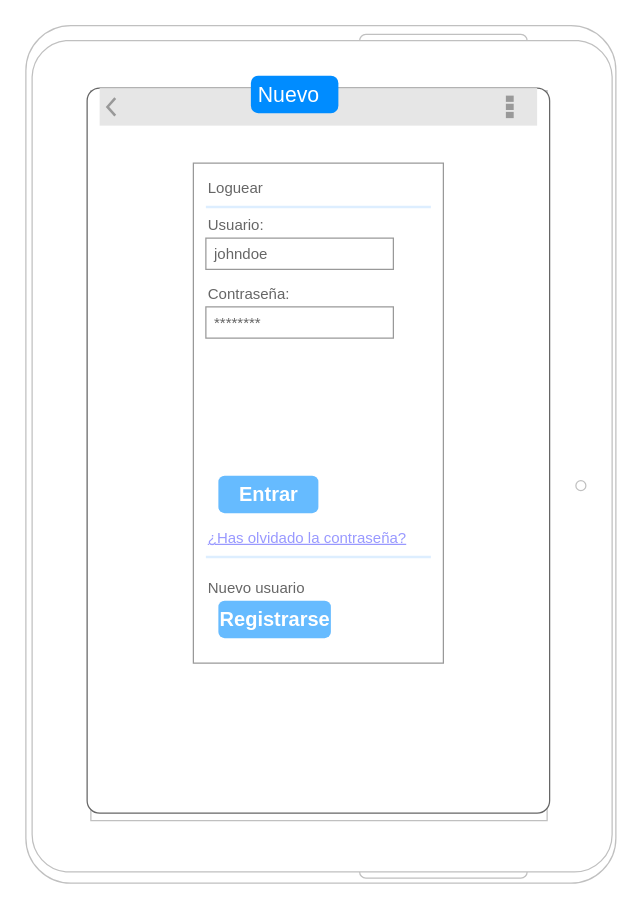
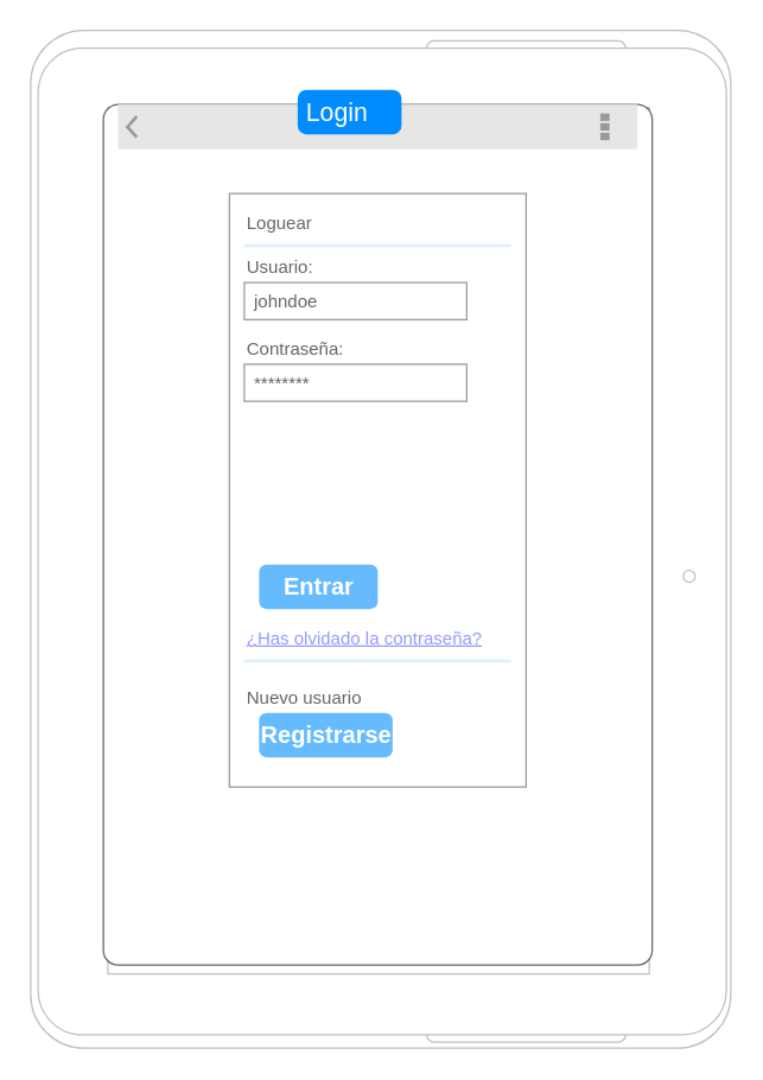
  <mxCell id="0" />
  <mxCell id="1" parent="0" />
  <mxCell id="2" value="" style="verticalLabelPosition=bottom;verticalAlign=top;html=1;shadow=0;dashed=0;strokeWidth=1;shape=mxgraph.android.tab2;strokeColor=#c0c0c0;" vertex="1" parent="1"><mxGeometry x="20" y="20" width="472" height="686" as="geometry" /></mxCell>
  <mxCell id="3" value="" style="shape=mxgraph.mockup.containers.marginRect;rectMarginTop=10;strokeColor=#666666;strokeWidth=1;dashed=0;rounded=1;arcSize=5;recursiveResize=0;" vertex="1" parent="1"><mxGeometry x="69" y="60" width="370" height="590" as="geometry" /></mxCell>
  <mxCell id="4" value="" style="strokeWidth=1;html=1;shadow=0;dashed=0;shape=mxgraph.android.action_bar_landscape;fillColor=#E6E6E6;strokeColor=#c0c0c0;strokeWidth=2;" vertex="1" parent="3"><mxGeometry x="10" y="10" width="350" height="30" as="geometry" /></mxCell>
  <mxCell id="5" value="" style="strokeWidth=1;shadow=0;dashed=0;align=center;html=1;shape=mxgraph.mockup.forms.rrect;rSize=0;strokeColor=#999999;fillColor=#ffffff;" vertex="1" parent="3"><mxGeometry x="85" y="70" width="200" height="400" as="geometry" /></mxCell>
  <mxCell id="6" value="Loguear" style="strokeWidth=1;shadow=0;dashed=0;align=center;html=1;shape=mxgraph.mockup.forms.anchor;fontSize=12;fontColor=#666666;align=left;resizeWidth=1;spacingLeft=0;" vertex="1" parent="5"><mxGeometry width="100" height="20" relative="1" as="geometry"><mxPoint x="10" y="10" as="offset" /></mxGeometry></mxCell>
  <mxCell id="7" value="" style="shape=line;strokeColor=#ddeeff;strokeWidth=2;html=1;resizeWidth=1;" vertex="1" parent="5"><mxGeometry width="180" height="10" relative="1" as="geometry"><mxPoint x="10" y="30" as="offset" /></mxGeometry></mxCell>
  <mxCell id="8" value="Usuario:" style="strokeWidth=1;shadow=0;dashed=0;align=center;html=1;shape=mxgraph.mockup.forms.anchor;fontSize=12;fontColor=#666666;align=left;resizeWidth=1;spacingLeft=0;" vertex="1" parent="5"><mxGeometry width="100" height="20" relative="1" as="geometry"><mxPoint x="10" y="40" as="offset" /></mxGeometry></mxCell>
  <mxCell id="9" value="johndoe" style="strokeWidth=1;shadow=0;dashed=0;align=center;html=1;shape=mxgraph.mockup.forms.rrect;rSize=0;strokeColor=#999999;fontColor=#666666;align=left;spacingLeft=5;resizeWidth=1;" vertex="1" parent="5"><mxGeometry width="150" height="25" relative="1" as="geometry"><mxPoint x="10" y="60" as="offset" /></mxGeometry></mxCell>
  <mxCell id="10" value="Contraseña:" style="strokeWidth=1;shadow=0;dashed=0;align=center;html=1;shape=mxgraph.mockup.forms.anchor;fontSize=12;fontColor=#666666;align=left;resizeWidth=1;spacingLeft=0;" vertex="1" parent="5"><mxGeometry width="100" height="20" relative="1" as="geometry"><mxPoint x="10" y="95" as="offset" /></mxGeometry></mxCell>
  <mxCell id="11" value="********" style="strokeWidth=1;shadow=0;dashed=0;align=center;html=1;shape=mxgraph.mockup.forms.rrect;rSize=0;strokeColor=#999999;fontColor=#666666;align=left;spacingLeft=5;resizeWidth=1;" vertex="1" parent="5"><mxGeometry width="150" height="25" relative="1" as="geometry"><mxPoint x="10" y="115" as="offset" /></mxGeometry></mxCell>
  <mxCell id="12" value="Entrar" style="strokeWidth=1;shadow=0;dashed=0;align=center;html=1;shape=mxgraph.mockup.forms.rrect;rSize=5;strokeColor=none;fontColor=#ffffff;fillColor=#66bbff;fontSize=16;fontStyle=1;" vertex="1" parent="5"><mxGeometry y="1" width="80" height="30" relative="1" as="geometry"><mxPoint x="20" y="-150" as="offset" /></mxGeometry></mxCell>
  <mxCell id="13" value="&lt;div&gt;¿Has olvidado la contraseña?&lt;/div&gt;" style="strokeWidth=1;shadow=0;dashed=0;align=center;html=1;shape=mxgraph.mockup.forms.anchor;fontSize=12;fontColor=#9999ff;align=left;spacingLeft=0;fontStyle=4;resizeWidth=1;" vertex="1" parent="5"><mxGeometry y="1" width="150" height="20" relative="1" as="geometry"><mxPoint x="10" y="-110" as="offset" /></mxGeometry></mxCell>
  <mxCell id="14" value="" style="shape=line;strokeColor=#ddeeff;strokeWidth=2;html=1;resizeWidth=1;" vertex="1" parent="5"><mxGeometry y="1" width="180" height="10" relative="1" as="geometry"><mxPoint x="10" y="-90" as="offset" /></mxGeometry></mxCell>
  <mxCell id="15" value="&lt;div&gt;Nuevo usuario&lt;/div&gt;" style="strokeWidth=1;shadow=0;dashed=0;align=center;html=1;shape=mxgraph.mockup.forms.anchor;fontSize=12;fontColor=#666666;align=left;spacingLeft=0;resizeWidth=1;" vertex="1" parent="5"><mxGeometry y="1" width="150" height="20" relative="1" as="geometry"><mxPoint x="10" y="-70" as="offset" /></mxGeometry></mxCell>
  <mxCell id="16" value="Registrarse" style="strokeWidth=1;shadow=0;dashed=0;align=center;html=1;shape=mxgraph.mockup.forms.rrect;rSize=5;strokeColor=none;fontColor=#ffffff;fillColor=#66bbff;fontSize=16;fontStyle=1;" vertex="1" parent="5"><mxGeometry y="1" width="90" height="30" relative="1" as="geometry"><mxPoint x="20" y="-50" as="offset" /></mxGeometry></mxCell>
- <mxCell id="17" value="Nuevo" style="shape=rect;strokeColor=none;fillColor=#008cff;strokeWidth=1;dashed=0;rounded=1;arcSize=20;fontColor=#ffffff;fontSize=17;spacing=2;spacingTop=-2;align=left;autosize=1;spacingLeft=4;resizeWidth=0;resizeHeight=0;perimeter=none;" vertex="1" parent="1"><mxGeometry x="200" y="60" width="70" height="30" as="geometry" /></mxCell>
+ <mxCell id="17" value="Login" style="shape=rect;strokeColor=none;fillColor=#008cff;strokeWidth=1;dashed=0;rounded=1;arcSize=20;fontColor=#ffffff;fontSize=17;spacing=2;spacingTop=-2;align=left;autosize=1;spacingLeft=4;resizeWidth=0;resizeHeight=0;perimeter=none;" vertex="1" parent="1"><mxGeometry x="200" y="60" width="70" height="30" as="geometry" /></mxCell>
